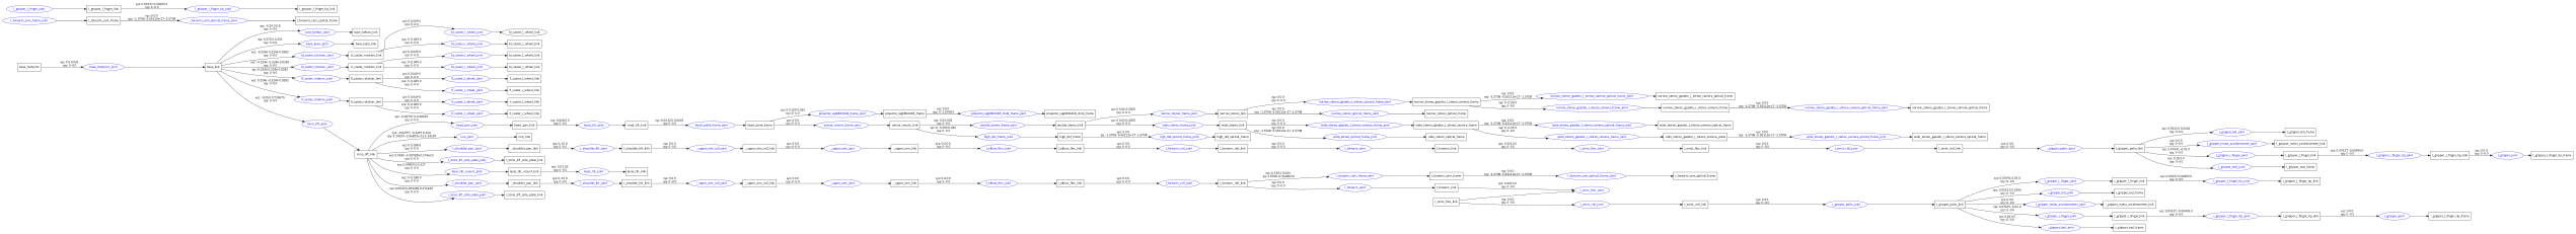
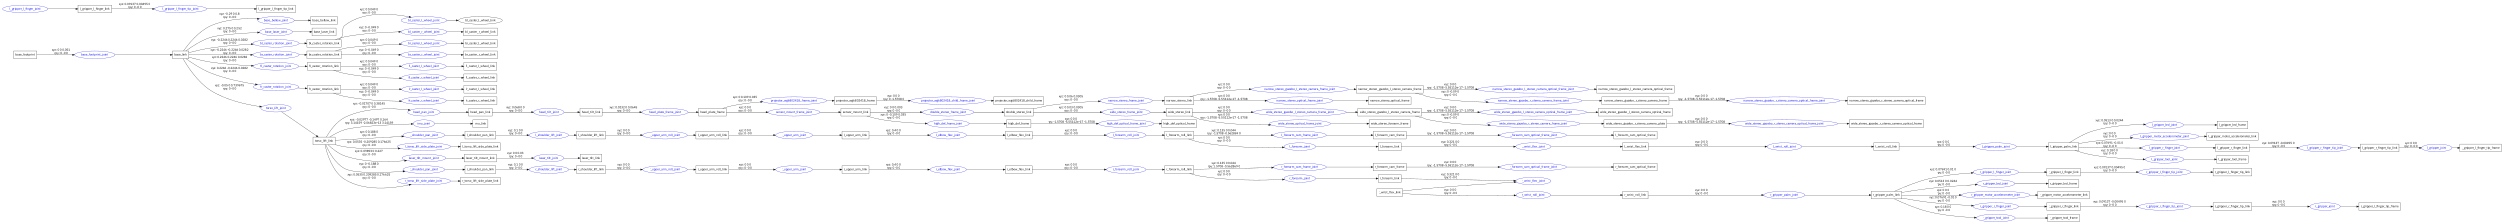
  digraph {
    fontname="IBM Plex Sans"
    rankdir=LR
    node [fontname="IBM Plex Sans" shape=ellipse]
    edge [fontname="IBM Plex Sans"]
    n1 [label=base_footprint shape=box]
    base_footprint_joint [color=blue fontcolor=blue]
    n3 [label=base_link shape=box]
    base_bellow_joint [color=blue fontcolor=blue]
    base_laser_joint [color=blue fontcolor=blue]
    bl_caster_rotation_joint [color=blue fontcolor=blue]
    br_caster_rotation_joint [color=blue fontcolor=blue]
    fl_caster_rotation_joint [color=blue fontcolor=blue]
    fr_caster_rotation_joint [color=blue fontcolor=blue]
    torso_lift_joint [color=blue fontcolor=blue]
    n11 [label=base_bellow_link shape=box]
    n12 [label=base_laser_link shape=box]
    n13 [label=bl_caster_rotation_link shape=box]
    n14 [label=br_caster_rotation_link shape=box]
    n15 [label=fl_caster_rotation_link shape=box]
    n16 [label=fr_caster_rotation_link shape=box]
    n17 [label=torso_lift_link shape=box]
    bl_caster_l_wheel_joint [color=blue fontcolor=blue]
    bl_caster_r_wheel_joint [color=blue fontcolor=blue]
    n20 [label=bl_caster_l_wheel_link]
    n21 [label=bl_caster_r_wheel_link shape=box]
    br_caster_l_wheel_joint [color=blue fontcolor=blue]
    br_caster_r_wheel_joint [color=blue fontcolor=blue]
    n24 [label=br_caster_l_wheel_link shape=box]
    n25 [label=br_caster_r_wheel_link shape=box]
    fl_caster_l_wheel_joint [color=blue fontcolor=blue]
    fl_caster_r_wheel_joint [color=blue fontcolor=blue]
    n28 [label=fl_caster_l_wheel_link shape=box]
    n29 [label=fl_caster_r_wheel_link shape=box]
    fr_caster_l_wheel_joint [color=blue fontcolor=blue]
    fr_caster_r_wheel_joint [color=blue fontcolor=blue]
    n32 [label=fr_caster_l_wheel_link shape=box]
    n33 [label=fr_caster_r_wheel_link shape=box]
    head_pan_joint [color=blue fontcolor=blue]
    imu_joint [color=blue fontcolor=blue]
    l_shoulder_pan_joint [color=blue fontcolor=blue]
    l_torso_lift_side_plate_joint [color=blue fontcolor=blue]
    laser_tilt_mount_joint [color=blue fontcolor=blue]
    r_shoulder_pan_joint [color=blue fontcolor=blue]
    r_torso_lift_side_plate_joint [color=blue fontcolor=blue]
    n41 [label=head_pan_link shape=box]
    n42 [label=imu_link shape=box]
    n43 [label=l_shoulder_pan_link shape=box]
    n44 [label=l_torso_lift_side_plate_link shape=box]
    n45 [label=laser_tilt_mount_link shape=box]
    n46 [label=r_shoulder_pan_link shape=box]
    n47 [label=r_torso_lift_side_plate_link shape=box]
    head_tilt_joint [color=blue fontcolor=blue]
    n49 [label=head_tilt_link shape=box]
    head_plate_frame_joint [color=blue fontcolor=blue]
    n51 [label=head_plate_frame shape=box]
    projector_wg6802418_frame_joint [color=blue fontcolor=blue]
    sensor_mount_frame_joint [color=blue fontcolor=blue]
    n54 [label=projector_wg6802418_frame shape=box]
    n55 [label=sensor_mount_link shape=box]
    projector_wg6802418_child_frame_joint [color=blue fontcolor=blue]
    n57 [label=projector_wg6802418_child_frame shape=box]
    double_stereo_frame_joint [color=blue fontcolor=blue]
    high_def_frame_joint [color=blue fontcolor=blue]
    n60 [label=double_stereo_link shape=box]
    n61 [label=high_def_frame shape=box]
    narrow_stereo_frame_joint [color=blue fontcolor=blue]
    wide_stereo_frame_joint [color=blue fontcolor=blue]
    n64 [label=narrow_stereo_link shape=box]
    n65 [label=wide_stereo_link shape=box]
    narrow_stereo_gazebo_l_stereo_camera_frame_joint [color=blue fontcolor=blue]
    narrow_stereo_optical_frame_joint [color=blue fontcolor=blue]
    n68 [label=narrow_stereo_gazebo_l_stereo_camera_frame shape=box]
    n69 [label=narrow_stereo_optical_frame shape=box]
    narrow_stereo_gazebo_l_stereo_camera_optical_frame_joint [color=blue fontcolor=blue]
    narrow_stereo_gazebo_r_stereo_camera_frame_joint [color=blue fontcolor=blue]
    n72 [label=narrow_stereo_gazebo_l_stereo_camera_optical_frame shape=box]
    n73 [label=narrow_stereo_gazebo_r_stereo_camera_frame shape=box]
    narrow_stereo_gazebo_r_stereo_camera_optical_frame_joint [color=blue fontcolor=blue]
    n75 [label=narrow_stereo_gazebo_r_stereo_camera_optical_frame shape=box]
    wide_stereo_gazebo_l_stereo_camera_frame_joint [color=blue fontcolor=blue]
    wide_stereo_optical_frame_joint [color=blue fontcolor=blue]
    n78 [label=wide_stereo_gazebo_l_stereo_camera_frame shape=box]
-   n79 [label=wide_stereo_optical_frame shape=box]
+   n79 [label=wide_stereo_forearm_frame shape=box]
    wide_stereo_gazebo_l_stereo_camera_optical_frame_joint [color=blue fontcolor=blue]
    wide_stereo_gazebo_r_stereo_camera_frame_joint [color=blue fontcolor=blue]
    n82 [label=wide_stereo_gazebo_l_stereo_camera_optical_frame shape=box]
    n83 [label=wide_stereo_gazebo_r_stereo_camera_plate shape=box]
    wide_stereo_gazebo_r_stereo_camera_optical_frame_joint [color=blue fontcolor=blue]
    n85 [label=wide_stereo_gazebo_r_stereo_camera_optical_frame shape=box]
    high_def_optical_frame_joint [color=blue fontcolor=blue]
    n87 [label=high_def_optical_frame shape=box]
    l_shoulder_lift_joint [color=blue fontcolor=blue]
    n89 [label=l_shoulder_lift_link shape=box]
    l_upper_arm_roll_joint [color=blue fontcolor=blue]
    n91 [label=l_upper_arm_roll_link shape=box]
    l_upper_arm_joint [color=blue fontcolor=blue]
    n93 [label=l_upper_arm_link shape=box]
    l_elbow_flex_joint [color=blue fontcolor=blue]
    n95 [label=l_elbow_flex_link shape=box]
    l_forearm_roll_joint [color=blue fontcolor=blue]
    n97 [label=l_forearm_roll_link shape=box]
    l_forearm_cam_frame_joint [color=blue fontcolor=blue]
    l_forearm_joint [color=blue fontcolor=blue]
    n100 [label=l_forearm_cam_frame shape=box]
    n101 [label=l_forearm_link shape=box]
    l_forearm_cam_optical_frame_joint [color=blue fontcolor=blue]
    n103 [label=l_forearm_cam_optical_frame shape=box]
    l_wrist_flex_joint [color=blue fontcolor=blue]
    n105 [label=l_wrist_flex_link shape=box]
    l_wrist_roll_joint [color=blue fontcolor=blue]
    n107 [label=l_wrist_roll_link shape=box]
    l_gripper_palm_joint [color=blue fontcolor=blue]
    n109 [label=l_gripper_palm_link shape=box]
    l_gripper_led_joint [color=blue fontcolor=blue]
    l_gripper_motor_accelerometer_joint [color=blue fontcolor=blue]
    l_gripper_r_finger_joint [color=blue fontcolor=blue]
    l_gripper_tool_joint [color=blue fontcolor=blue]
    l_gripper_l_finger_joint [color=blue fontcolor=blue]
    n115 [label=l_gripper_l_finger_link shape=box]
    n116 [label=l_gripper_led_frame shape=box]
    n117 [label=l_gripper_motor_accelerometer_link shape=box]
    n118 [label=l_gripper_r_finger_link shape=box]
    n119 [label=l_gripper_tool_frame shape=box]
    l_gripper_l_finger_tip_joint [color=blue fontcolor=blue]
    n121 [label=l_gripper_l_finger_tip_link shape=box]
    l_gripper_r_finger_tip_joint [color=blue fontcolor=blue]
    n123 [label=l_gripper_r_finger_tip_link shape=box]
    l_gripper_joint [color=blue fontcolor=blue]
    n125 [label=l_gripper_l_finger_tip_frame shape=box]
    laser_tilt_joint [color=blue fontcolor=blue]
    n127 [label=laser_tilt_link shape=box]
    r_shoulder_lift_joint [color=blue fontcolor=blue]
    n129 [label=r_shoulder_lift_link shape=box]
    r_upper_arm_roll_joint [color=blue fontcolor=blue]
    n131 [label=r_upper_arm_roll_link shape=box]
    r_upper_arm_joint [color=blue fontcolor=blue]
    n133 [label=r_upper_arm_link shape=box]
    r_elbow_flex_joint [color=blue fontcolor=blue]
    n135 [label=r_elbow_flex_link shape=box]
    r_forearm_roll_joint [color=blue fontcolor=blue]
    n137 [label=r_forearm_roll_link shape=box]
    r_forearm_cam_frame_joint [color=blue fontcolor=blue]
    r_forearm_joint [color=blue fontcolor=blue]
    n140 [label=r_forearm_cam_frame shape=box]
    n141 [label=r_forearm_link shape=box]
    r_forearm_cam_optical_frame_joint [color=blue fontcolor=blue]
    n143 [label=r_forearm_cam_optical_frame shape=box]
    r_wrist_flex_joint [color=blue fontcolor=blue]
    n145 [label=r_wrist_flex_link shape=box]
    r_wrist_roll_joint [color=blue fontcolor=blue]
    n147 [label=r_wrist_roll_link shape=box]
    r_gripper_palm_joint [color=blue fontcolor=blue]
    n149 [label=r_gripper_palm_link shape=box]
    r_gripper_l_finger_joint [color=blue fontcolor=blue]
    r_gripper_led_joint [color=blue fontcolor=blue]
    r_gripper_motor_accelerometer_joint [color=blue fontcolor=blue]
    r_gripper_r_finger_joint [color=blue fontcolor=blue]
    r_gripper_tool_joint [color=blue fontcolor=blue]
    n155 [label=r_gripper_l_finger_link shape=box]
    n156 [label=r_gripper_led_frame shape=box]
    n157 [label=r_gripper_motor_accelerometer_link shape=box]
    n158 [label=r_gripper_r_finger_link shape=box]
    n159 [label=r_gripper_tool_frame shape=box]
    r_gripper_l_finger_tip_joint [color=blue fontcolor=blue]
    n161 [label=r_gripper_l_finger_tip_link shape=box]
    r_gripper_r_finger_tip_joint [color=blue fontcolor=blue]
    n163 [label=r_gripper_r_finger_tip_link shape=box]
    r_gripper_joint [color=blue fontcolor=blue]
    n165 [label=r_gripper_l_finger_tip_frame shape=box]
    n1 -> base_footprint_joint [label="xyz: 0 0 0.051 \nrpy: 0 -0 0"]
    base_footprint_joint -> n3
    n3 -> base_bellow_joint [label="xyz: -0.29 0 0.8 \nrpy: 0 -0 0"]
    n3 -> base_laser_joint [label="xyz: 0.275 0 0.252 \nrpy: 0 -0 0"]
    n3 -> bl_caster_rotation_joint [label="xyz: -0.2246 0.2246 0.0282 \nrpy: 0 -0 0"]
    n3 -> br_caster_rotation_joint [label="xyz: -0.2246 -0.2246 0.0282 \nrpy: 0 -0 0"]
    n3 -> fl_caster_rotation_joint [label="xyz: 0.2246 0.2246 0.0282 \nrpy: 0 -0 0"]
    n3 -> fr_caster_rotation_joint [label="xyz: 0.2246 -0.2246 0.0282 \nrpy: 0 -0 0"]
    n3 -> torso_lift_joint [label="xyz: -0.05 0 0.739675 \nrpy: 0 -0 0"]
    base_bellow_joint -> n11
    base_laser_joint -> n12
    bl_caster_rotation_joint -> n13
    br_caster_rotation_joint -> n14
    fl_caster_rotation_joint -> n15
    fr_caster_rotation_joint -> n16
    torso_lift_joint -> n17
    n13 -> bl_caster_l_wheel_joint [label="xyz: 0 0.049 0 \nrpy: 0 -0 0"]
    n13 -> bl_caster_r_wheel_joint [label="xyz: 0 -0.049 0 \nrpy: 0 -0 0"]
    n14 -> br_caster_l_wheel_joint [label="xyz: 0 0.049 0 \nrpy: 0 -0 0"]
    n14 -> br_caster_r_wheel_joint [label="xyz: 0 -0.049 0 \nrpy: 0 -0 0"]
    n15 -> fl_caster_l_wheel_joint [label="xyz: 0 0.049 0 \nrpy: 0 -0 0"]
    n15 -> fl_caster_r_wheel_joint [label="xyz: 0 -0.049 0 \nrpy: 0 -0 0"]
    n16 -> fr_caster_l_wheel_joint [label="xyz: 0 0.049 0 \nrpy: 0 -0 0"]
    n16 -> fr_caster_r_wheel_joint [label="xyz: 0 -0.049 0 \nrpy: 0 -0 0"]
    n17 -> head_pan_joint [label="xyz: -0.01707 0 0.38145 \nrpy: 0 -0 0"]
    n17 -> imu_joint [label="xyz: -0.02977 -0.1497 0.164 \nrpy: 3.14159 -2.06823e-13 3.14159"]
    n17 -> l_shoulder_pan_joint [label="xyz: 0 0.188 0 \nrpy: 0 -0 0"]
    n17 -> l_torso_lift_side_plate_joint [label="xyz: 0.0535 -0.209285 0.176625 \nrpy: 0 -0 0"]
    n17 -> laser_tilt_mount_joint [label="xyz: 0.09893 0 0.227 \nrpy: 0 -0 0"]
    n17 -> r_shoulder_pan_joint [label="xyz: 0 -0.188 0 \nrpy: 0 -0 0"]
    n17 -> r_torso_lift_side_plate_joint [label="xyz: 0.0535 0.209285 0.176625 \nrpy: 0 -0 0"]
    bl_caster_l_wheel_joint -> n20
    bl_caster_r_wheel_joint -> n21
    br_caster_l_wheel_joint -> n24
    br_caster_r_wheel_joint -> n25
    fl_caster_l_wheel_joint -> n28
    fl_caster_r_wheel_joint -> n29
    fr_caster_l_wheel_joint -> n32
    fr_caster_r_wheel_joint -> n33
    head_pan_joint -> n41
    imu_joint -> n42
    l_shoulder_pan_joint -> n43
    l_torso_lift_side_plate_joint -> n44
    laser_tilt_mount_joint -> n45
    r_shoulder_pan_joint -> n46
    r_torso_lift_side_plate_joint -> n47
    n41 -> head_tilt_joint [label="xyz: 0.068 0 0 \nrpy: 0 -0 0"]
    n43 -> l_shoulder_lift_joint [label="xyz: 0.1 0 0 \nrpy: 0 -0 0"]
    n45 -> laser_tilt_joint [label="xyz: 0 0 0.03 \nrpy: 0 -0 0"]
    n46 -> r_shoulder_lift_joint [label="xyz: 0.1 0 0 \nrpy: 0 -0 0"]
    head_tilt_joint -> n49
    n49 -> head_plate_frame_joint [label="xyz: 0.0232 0 0.0645 \nrpy: 0 -0 0"]
    head_plate_frame_joint -> n51
    n51 -> projector_wg6802418_frame_joint [label="xyz: 0 0.109 0.035 \nrpy: 0 -0 0"]
    n51 -> sensor_mount_frame_joint [label="xyz: 0 0 0 \nrpy: 0 -0 0"]
    projector_wg6802418_frame_joint -> n54
    sensor_mount_frame_joint -> n55
    n54 -> projector_wg6802418_child_frame_joint [label="xyz: 0 0 0 \nrpy: 0 -1.5708 0"]
    n55 -> double_stereo_frame_joint [label="xyz: 0 0 0.003 \nrpy: 0 -0 0"]
    n55 -> high_def_frame_joint [label="xyz: 0 -0.109 0.035 \nrpy: 0 -0 0"]
    projector_wg6802418_child_frame_joint -> n57
    double_stereo_frame_joint -> n60
    high_def_frame_joint -> n61
    n60 -> narrow_stereo_frame_joint [label="xyz: 0 0.06 0.0305 \nrpy: 0 -0 0"]
    n60 -> wide_stereo_frame_joint [label="xyz: 0 0.03 0.0305 \nrpy: 0 -0 0"]
    n61 -> high_def_optical_frame_joint [label="xyz: 0 0 0 \nrpy: -1.5708 -5.55112e-17 -1.5708"]
    narrow_stereo_frame_joint -> n64
    wide_stereo_frame_joint -> n65
    n64 -> narrow_stereo_gazebo_l_stereo_camera_frame_joint [label="xyz: 0 0 0 \nrpy: 0 -0 0"]
    n64 -> narrow_stereo_optical_frame_joint [label="xyz: 0 0 0 \nrpy: -1.5708 -5.55112e-17 -1.5708"]
    n65 -> wide_stereo_gazebo_l_stereo_camera_frame_joint [label="xyz: 0 0 0 \nrpy: 0 -0 0"]
    n65 -> wide_stereo_optical_frame_joint [label="xyz: 0 0 0 \nrpy: -1.5708 -5.55112e-17 -1.5708"]
    narrow_stereo_gazebo_l_stereo_camera_frame_joint -> n68
    narrow_stereo_optical_frame_joint -> n69
    n68 -> narrow_stereo_gazebo_l_stereo_camera_optical_frame_joint [label="xyz: 0 0 0 \nrpy: -1.5708 -5.55112e-17 -1.5708"]
    n68 -> narrow_stereo_gazebo_r_stereo_camera_frame_joint [label="xyz: 0 -0.09 0 \nrpy: 0 -0 0"]
    narrow_stereo_gazebo_l_stereo_camera_optical_frame_joint -> n72
    narrow_stereo_gazebo_r_stereo_camera_frame_joint -> n73
    n73 -> narrow_stereo_gazebo_r_stereo_camera_optical_frame_joint [label="xyz: 0 0 0 \nrpy: -1.5708 -5.55112e-17 -1.5708"]
    narrow_stereo_gazebo_r_stereo_camera_optical_frame_joint -> n75
    wide_stereo_gazebo_l_stereo_camera_frame_joint -> n78
    wide_stereo_optical_frame_joint -> n79
    n78 -> wide_stereo_gazebo_l_stereo_camera_optical_frame_joint [label="xyz: 0 0 0 \nrpy: -1.5708 -5.55112e-17 -1.5708"]
    n78 -> wide_stereo_gazebo_r_stereo_camera_frame_joint [label="xyz: 0 -0.09 0 \nrpy: 0 -0 0"]
    wide_stereo_gazebo_l_stereo_camera_optical_frame_joint -> n82
    wide_stereo_gazebo_r_stereo_camera_frame_joint -> n83
    n83 -> wide_stereo_gazebo_r_stereo_camera_optical_frame_joint [label="xyz: 0 0 0 \nrpy: -1.5708 -5.55112e-17 -1.5708"]
    wide_stereo_gazebo_r_stereo_camera_optical_frame_joint -> n85
    high_def_optical_frame_joint -> n87
    l_shoulder_lift_joint -> n89
    n89 -> l_upper_arm_roll_joint [label="xyz: 0 0 0 \nrpy: 0 -0 0"]
    l_upper_arm_roll_joint -> n91
    n91 -> l_upper_arm_joint [label="xyz: 0 0 0 \nrpy: 0 -0 0"]
    l_upper_arm_joint -> n93
    n93 -> l_elbow_flex_joint [label="xyz: 0.4 0 0 \nrpy: 0 -0 0"]
    l_elbow_flex_joint -> n95
    n95 -> l_forearm_roll_joint [label="xyz: 0 0 0 \nrpy: 0 -0 0"]
    l_forearm_roll_joint -> n97
+   n97 -> l_forearm_cam_frame_joint [label="xyz: 0.135 0 0.044 \nrpy: -1.5708 -0.562869 0"]
    n97 -> l_forearm_joint [label="xyz: 0 0 0 \nrpy: 0 -0 0"]
    l_forearm_cam_frame_joint -> n100
    l_forearm_joint -> n101
    n100 -> l_forearm_cam_optical_frame_joint [label="xyz: 0 0 0 \nrpy: -1.5708 -5.55112e-17 -1.5708"]
    n101 -> l_wrist_flex_joint [label="xyz: 0.321 0 0 \nrpy: 0 -0 0"]
    l_forearm_cam_optical_frame_joint -> n103
    l_wrist_flex_joint -> n105
    n105 -> l_wrist_roll_joint [label="xyz: 0 0 0 \nrpy: 0 -0 0"]
    l_wrist_roll_joint -> n107
    n107 -> l_gripper_palm_joint [label="xyz: 0 0 0 \nrpy: 0 -0 0"]
    l_gripper_palm_joint -> n109
    n109 -> l_gripper_led_joint [label="xyz: 0.0513 0 0.0244 \nrpy: 0 -0 0"]
    n109 -> l_gripper_motor_accelerometer_joint [label="xyz: 0 0 0 \nrpy: 0 -0 0"]
    n109 -> l_gripper_r_finger_joint [label="xyz: 0.07691 -0.01 0 \nrpy: 0 -0 0"]
    n109 -> l_gripper_tool_joint [label="xyz: 0.18 0 0 \nrpy: 0 -0 0"]
    l_gripper_led_joint -> n116
    l_gripper_motor_accelerometer_joint -> n117
    l_gripper_r_finger_joint -> n118
    l_gripper_tool_joint -> n119
    l_gripper_l_finger_joint -> n115
    n115 -> l_gripper_l_finger_tip_joint [label="xyz: 0.09137 0.00495 0 \nrpy: 0 -0 0"]
    n118 -> l_gripper_r_finger_tip_joint [label="xyz: 0.09137 -0.00495 0 \nrpy: 0 -0 0"]
    l_gripper_l_finger_tip_joint -> n121
    l_gripper_r_finger_tip_joint -> n123
    n123 -> l_gripper_joint [label="xyz: 0 0 0 \nrpy: 0 -0 0"]
    l_gripper_joint -> n125
    laser_tilt_joint -> n127
    r_shoulder_lift_joint -> n129
    n129 -> r_upper_arm_roll_joint [label="xyz: 0 0 0 \nrpy: 0 -0 0"]
    r_upper_arm_roll_joint -> n131
    n131 -> r_upper_arm_joint [label="xyz: 0 0 0 \nrpy: 0 -0 0"]
    r_upper_arm_joint -> n133
    n133 -> r_elbow_flex_joint [label="xyz: 0.4 0 0 \nrpy: 0 -0 0"]
    r_elbow_flex_joint -> n135
    n135 -> r_forearm_roll_joint [label="xyz: 0 0 0 \nrpy: 0 -0 0"]
    r_forearm_roll_joint -> n137
    n137 -> r_forearm_cam_frame_joint [label="xyz: 0.135 0 0.044 \nrpy: 1.5708 -0.562869 0"]
    n137 -> r_forearm_joint [label="xyz: 0 0 0 \nrpy: 0 -0 0"]
    r_forearm_cam_frame_joint -> n140
    r_forearm_joint -> n141
    n140 -> r_forearm_cam_optical_frame_joint [label="xyz: 0 0 0 \nrpy: -1.5708 -5.55112e-17 -1.5708"]
    n141 -> r_wrist_flex_joint [label="xyz: 0.321 0 0 \nrpy: 0 -0 0"]
    r_forearm_cam_optical_frame_joint -> n143
    n145 -> r_wrist_flex_joint
    n145 -> r_wrist_roll_joint [label="xyz: 0 0 0 \nrpy: 0 -0 0"]
    r_wrist_roll_joint -> n147
    n147 -> r_gripper_palm_joint [label="xyz: 0 0 0 \nrpy: 0 -0 0"]
    r_gripper_palm_joint -> n149
    n149 -> r_gripper_l_finger_joint [label="xyz: 0.07691 0.01 0 \nrpy: 0 -0 0"]
    n149 -> r_gripper_led_joint [label="xyz: 0.0513 0 0.0244 \nrpy: 0 -0 0"]
    n149 -> r_gripper_motor_accelerometer_joint [label="xyz: 0 0 0 \nrpy: 0 -0 0"]
    n149 -> r_gripper_r_finger_joint [label="xyz: 0.07691 -0.01 0 \nrpy: 0 -0 0"]
    n149 -> r_gripper_tool_joint [label="xyz: 0.18 0 0 \nrpy: 0 -0 0"]
    r_gripper_l_finger_joint -> n155
    r_gripper_led_joint -> n156
    r_gripper_motor_accelerometer_joint -> n157
    r_gripper_r_finger_joint -> n158
    r_gripper_tool_joint -> n159
    n155 -> r_gripper_l_finger_tip_joint [label="xyz: 0.09137 0.00495 0 \nrpy: 0 -0 0"]
    n158 -> r_gripper_r_finger_tip_joint [label="xyz: 0.09137 -0.00495 0 \nrpy: 0 -0 0"]
    r_gripper_l_finger_tip_joint -> n161
    r_gripper_r_finger_tip_joint -> n163
    n163 -> r_gripper_joint [label="xyz: 0 0 0 \nrpy: 0 -0 0"]
    r_gripper_joint -> n165
  }
